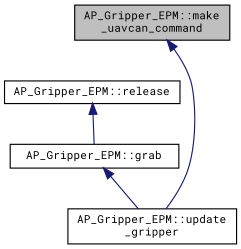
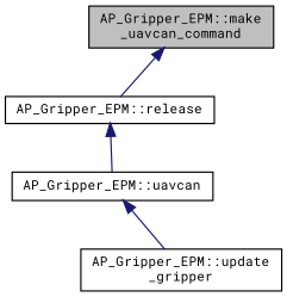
  digraph {
    fontname="Roboto Mono"
    rankdir=TB
    node [color=black fillcolor=white fontname="Roboto Mono" fontsize=10 shape=record style=filled]
    edge [color=midnightblue dir=back fontname="Roboto Mono" fontsize=10 labelfontname=Helvetica labelfontsize=10 style=solid]
    n1 [fillcolor=grey75 fontcolor=black height=0.2 label="AP_Gripper_EPM::make\l_uavcan_command" width=0.4]
    n2 [height=0.2 label="AP_Gripper_EPM::release" width=0.4]
-   n3 [height=0.2 label="AP_Gripper_EPM::grab" width=0.4]
+   n3 [height=0.2 label="AP_Gripper_EPM::uavcan" width=0.4]
    n4 [height=0.2 label="AP_Gripper_EPM::update\l_gripper" width=0.4]
-   n1 -> n4
+   n1 -> n2
    n2 -> n3
    n3 -> n4
  }
